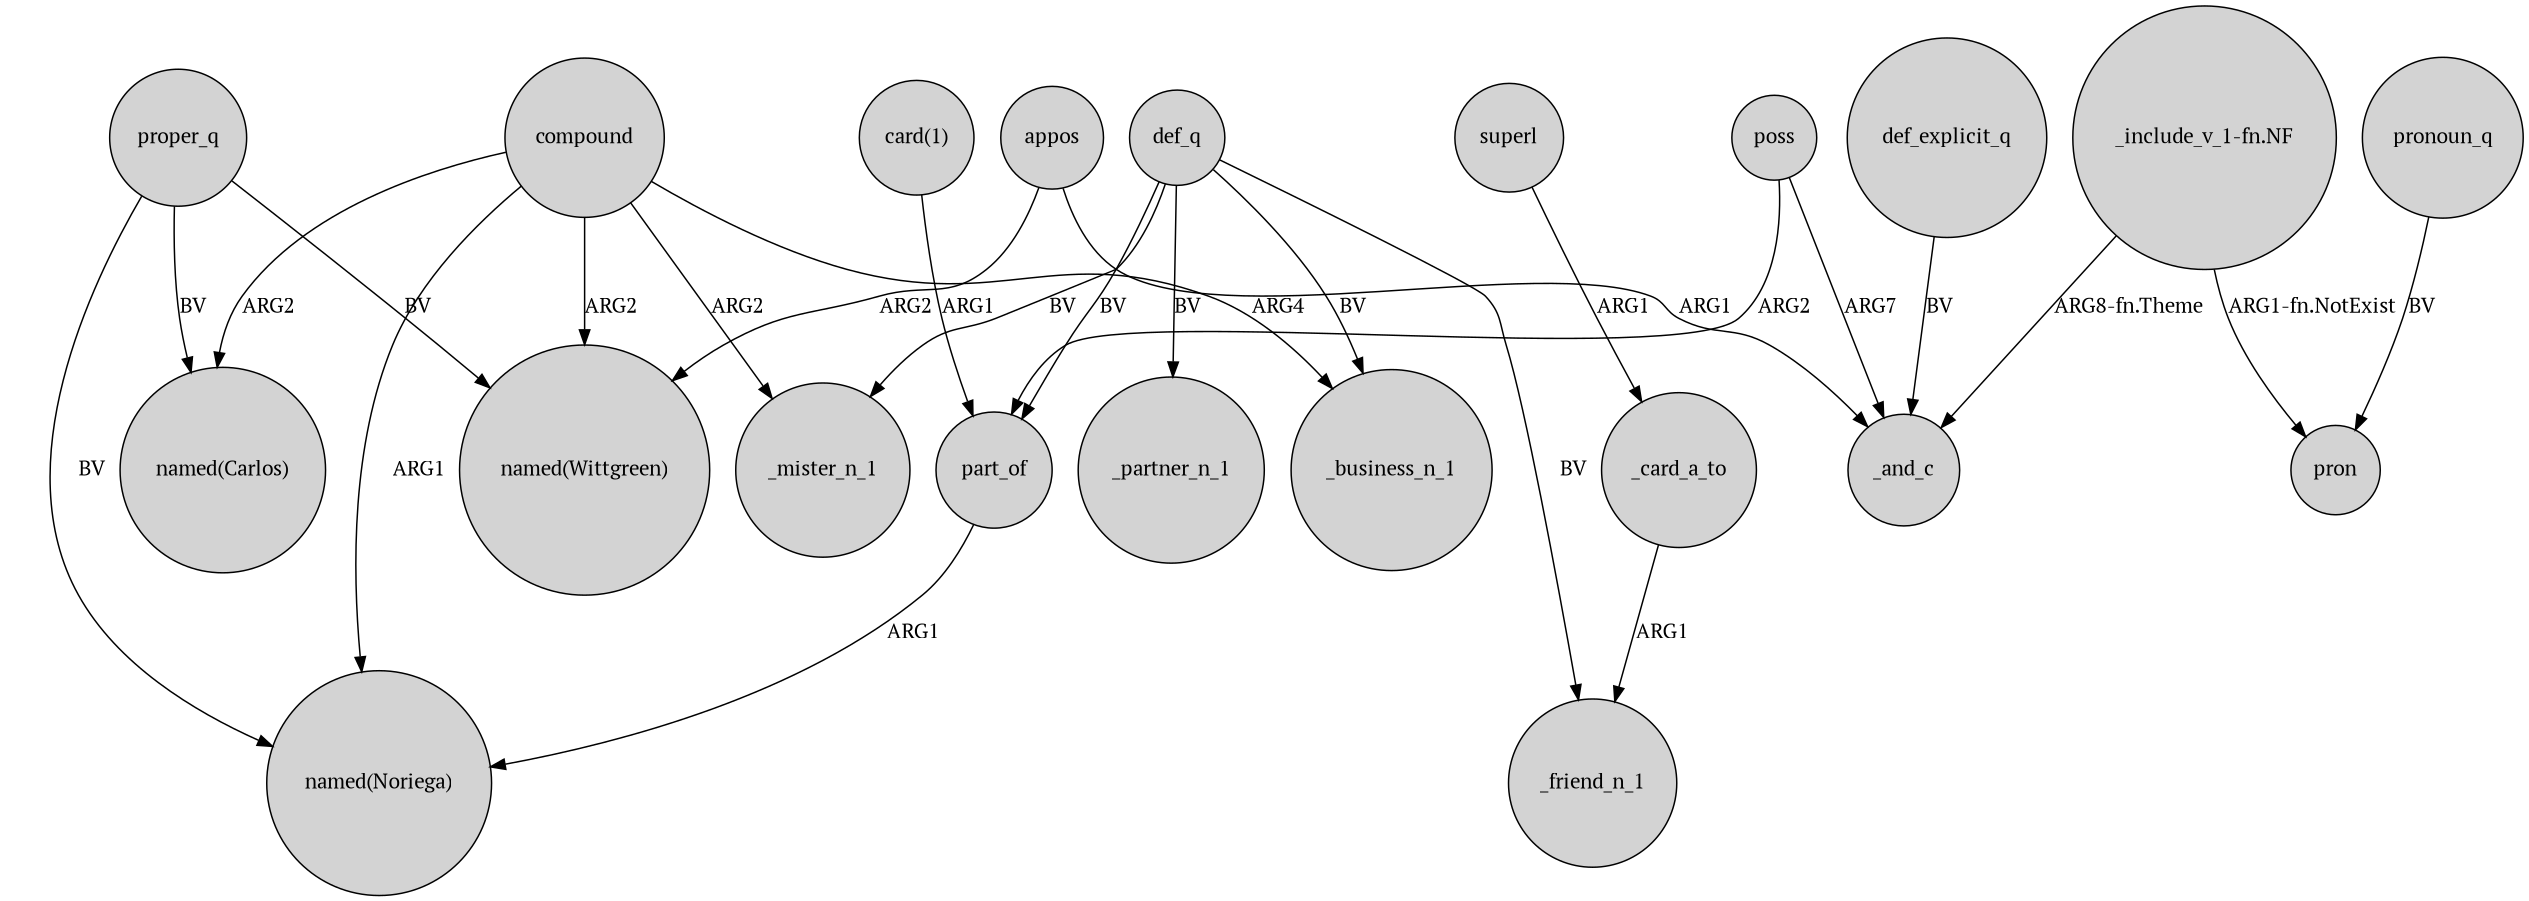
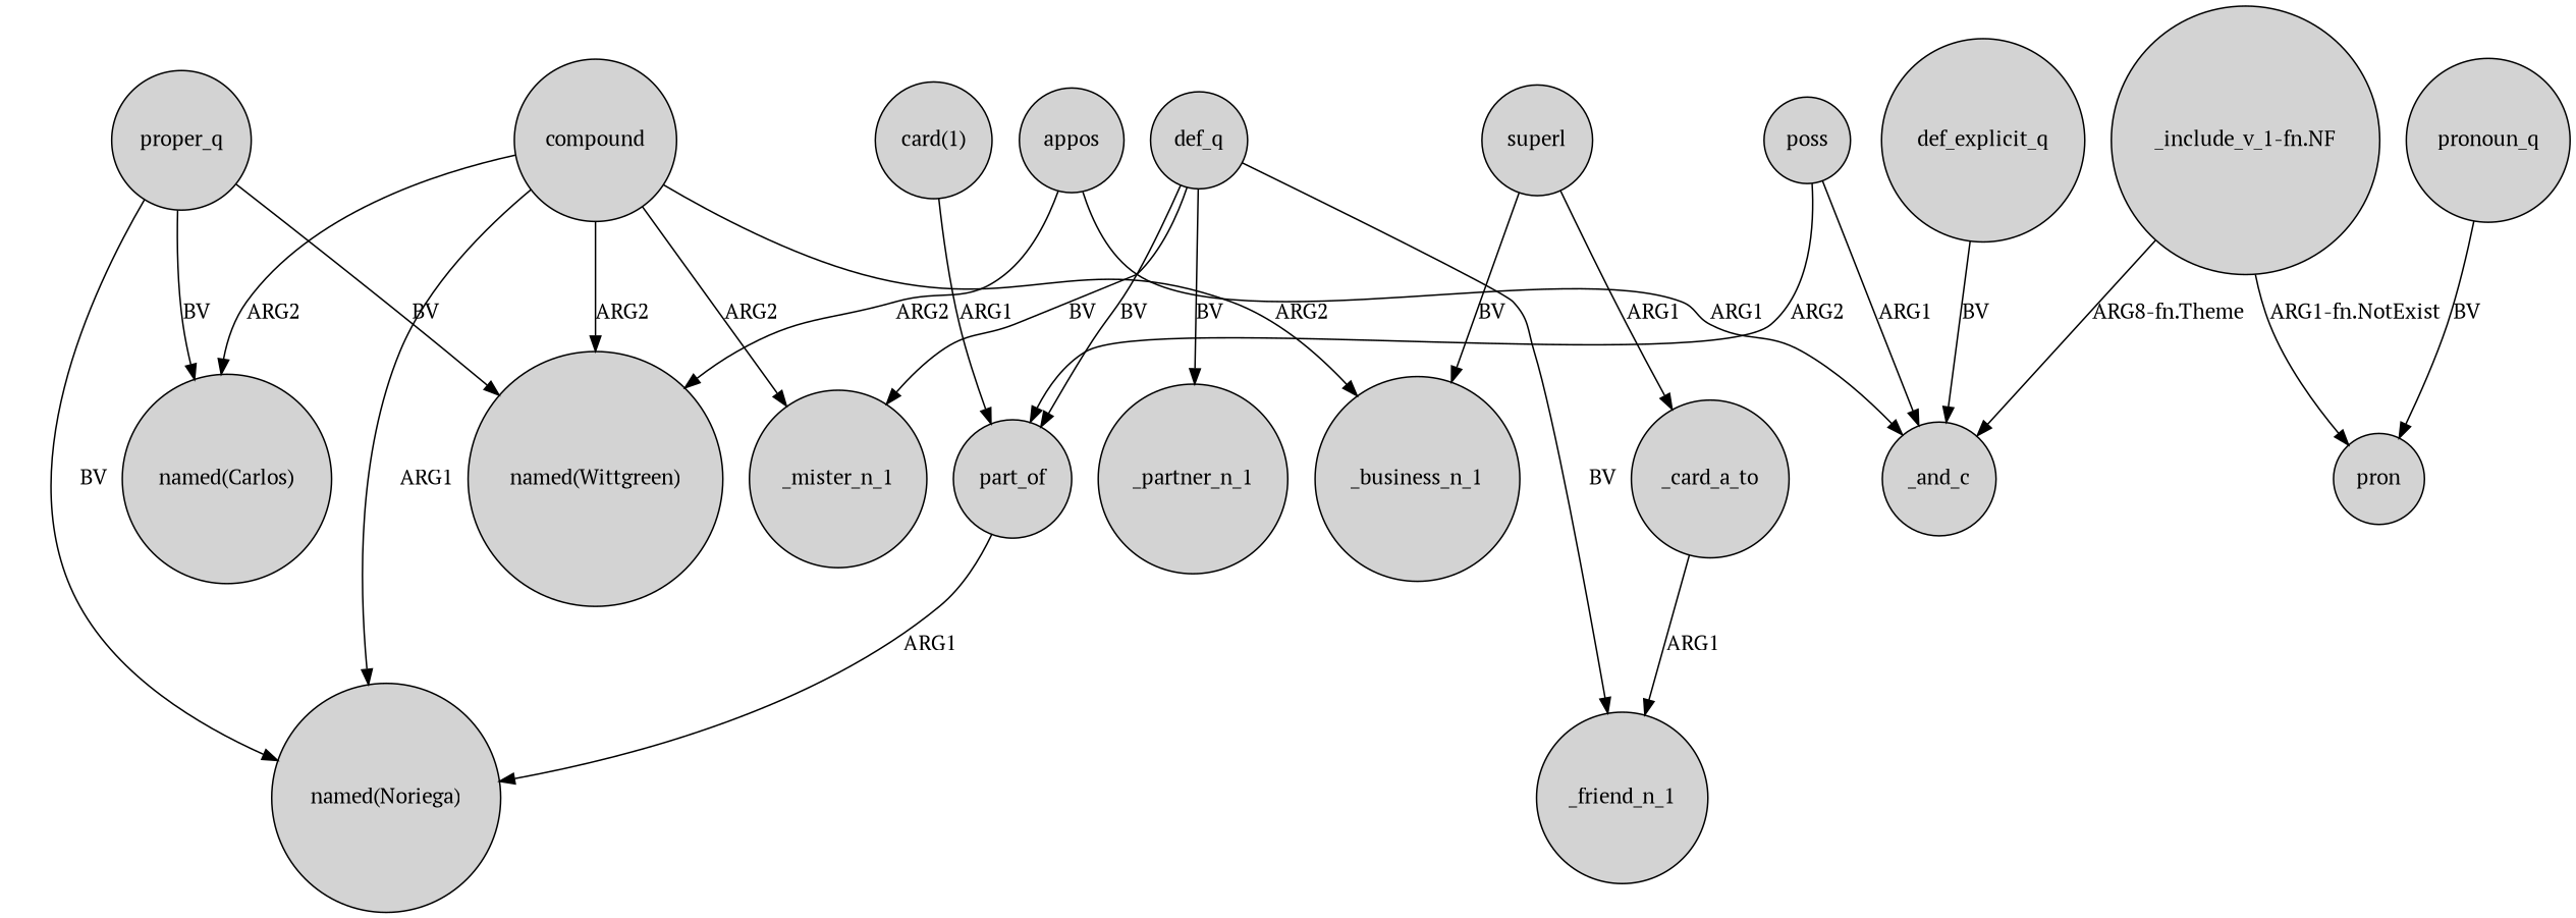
  digraph {
    fontname="PT Serif"
    node [fontname="PT Serif" shape=circle style=filled]
    edge [fontname="PT Serif"]
    compound
    "named(Wittgreen)"
    _mister_n_1
    "named(Noriega)"
    "named(Carlos)"
    _business_n_1
    n7 [label=def_q]
    _partner_n_1
    part_of
    _friend_n_1
    poss
    _and_c
    appos
    def_explicit_q
    n15 [label=_card_a_to]
    superl
    proper_q
    pronoun_q
    pron
    "_include_v_1-fn.NF"
    "card(1)"
    compound -> "named(Wittgreen)" [label=ARG2]
    compound -> _mister_n_1 [label=ARG2]
    compound -> "named(Noriega)" [label=ARG1]
    compound -> "named(Carlos)" [label=ARG2]
-   compound -> _business_n_1 [label=ARG4]
+   compound -> _business_n_1 [label=ARG2]
    n7 -> _mister_n_1 [label=BV]
-   n7 -> _business_n_1 [label=BV]
+   superl -> _business_n_1 [label=BV]
    n7 -> _partner_n_1 [label=BV]
    n7 -> part_of [label=BV]
    n7 -> _friend_n_1 [label=BV]
    part_of -> "named(Noriega)" [label=ARG1]
    poss -> part_of [label=ARG2]
-   poss -> _and_c [label=ARG7]
+   poss -> _and_c [label=ARG1]
    appos -> "named(Wittgreen)" [label=ARG2]
    appos -> _and_c [label=ARG1]
    def_explicit_q -> _and_c [label=BV]
    n15 -> _friend_n_1 [label=ARG1]
    superl -> n15 [label=ARG1]
    proper_q -> "named(Wittgreen)" [label=BV]
    proper_q -> "named(Noriega)" [label=BV]
    proper_q -> "named(Carlos)" [label=BV]
    pronoun_q -> pron [label=BV]
    "_include_v_1-fn.NF" -> _and_c [label="ARG8-fn.Theme"]
    "_include_v_1-fn.NF" -> pron [label="ARG1-fn.NotExist"]
    "card(1)" -> part_of [label=ARG1]
  }
